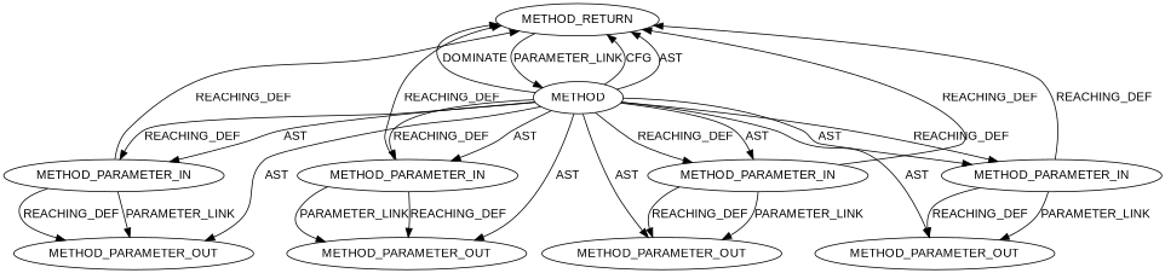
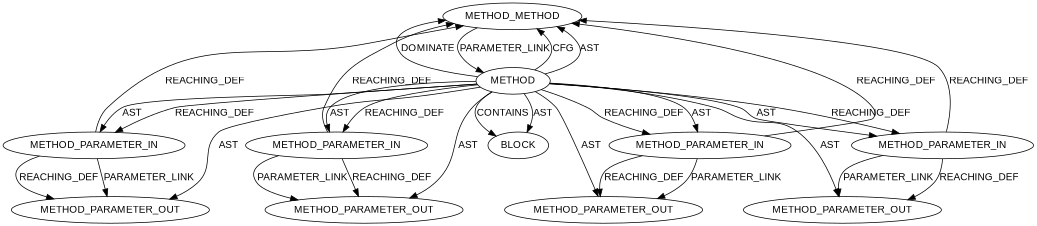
  digraph {
    fontname="Liberation Sans"
    node [CODE="<empty>" EVALUATION_STRATEGY=BY_VALUE ORDER=2 TYPE_FULL_NAME=ANY fontname="Liberation Sans" IS_VARIADIC=false]
    edge [fontname="Liberation Sans"]
-   n1 [CODE=RET label=METHOD_RETURN IS_VARIADIC=""]
+   n1 [CODE=RET label=METHOD_METHOD IS_VARIADIC=""]
    n2 [AST_PARENT_FULL_NAME="<global>" AST_PARENT_TYPE=NAMESPACE_BLOCK FILENAME="<empty>" FULL_NAME=aead_request_set_callback IS_EXTERNAL=true NAME=aead_request_set_callback ORDER=0 label=METHOD EVALUATION_STRATEGY="" TYPE_FULL_NAME="" IS_VARIADIC=""]
+   n3 [ARGUMENT_INDEX=1 ORDER=1 label=BLOCK EVALUATION_STRATEGY="" IS_VARIADIC=""]
    n4 [CODE=p2 INDEX=2 NAME=p2 label=METHOD_PARAMETER_OUT]
    n5 [CODE=p1 INDEX=1 NAME=p1 ORDER=1 label=METHOD_PARAMETER_OUT]
    n6 [CODE=p3 INDEX=3 NAME=p3 ORDER=3 label=METHOD_PARAMETER_OUT]
    n7 [CODE=p3 INDEX=3 NAME=p3 ORDER=3 label=METHOD_PARAMETER_IN]
    n8 [CODE=p1 INDEX=1 NAME=p1 ORDER=1 label=METHOD_PARAMETER_IN]
    n9 [CODE=p4 INDEX=4 NAME=p4 ORDER=4 label=METHOD_PARAMETER_IN]
    n10 [CODE=p2 INDEX=2 NAME=p2 label=METHOD_PARAMETER_IN]
    n11 [CODE=p4 INDEX=4 NAME=p4 ORDER=4 label=METHOD_PARAMETER_OUT]
    n1 -> n2 [label=PARAMETER_LINK]
    n2 -> n1 [label=CFG]
    n2 -> n1 [label=AST]
    n2 -> n1 [label=DOMINATE]
+   n2 -> n3 [label=AST]
+   n2 -> n3 [label=CONTAINS]
    n2 -> n4 [label=AST]
    n2 -> n5 [label=AST]
    n2 -> n6 [label=AST]
    n2 -> n7 [label=AST]
    n2 -> n7 [label=REACHING_DEF]
    n2 -> n8 [label=REACHING_DEF]
    n2 -> n8 [label=AST]
    n2 -> n9 [label=REACHING_DEF]
    n2 -> n9 [label=AST]
    n2 -> n10 [label=REACHING_DEF]
    n2 -> n10 [label=AST]
    n2 -> n11 [label=AST]
    n7 -> n1 [VARIABLE=p3 label=REACHING_DEF]
    n7 -> n6 [label=PARAMETER_LINK]
    n7 -> n6 [VARIABLE=p3 label=REACHING_DEF]
    n8 -> n1 [VARIABLE=p1 label=REACHING_DEF]
    n8 -> n5 [label=PARAMETER_LINK]
    n8 -> n5 [VARIABLE=p1 label=REACHING_DEF]
    n9 -> n1 [VARIABLE=p4 label=REACHING_DEF]
    n9 -> n11 [label=PARAMETER_LINK]
    n9 -> n11 [VARIABLE=p4 label=REACHING_DEF]
    n10 -> n1 [VARIABLE=p2 label=REACHING_DEF]
    n10 -> n4 [VARIABLE=p2 label=REACHING_DEF]
    n10 -> n4 [label=PARAMETER_LINK]
  }
